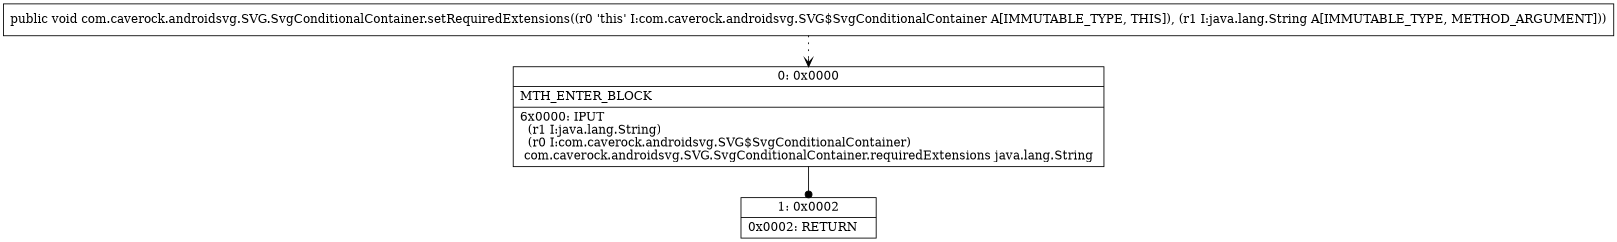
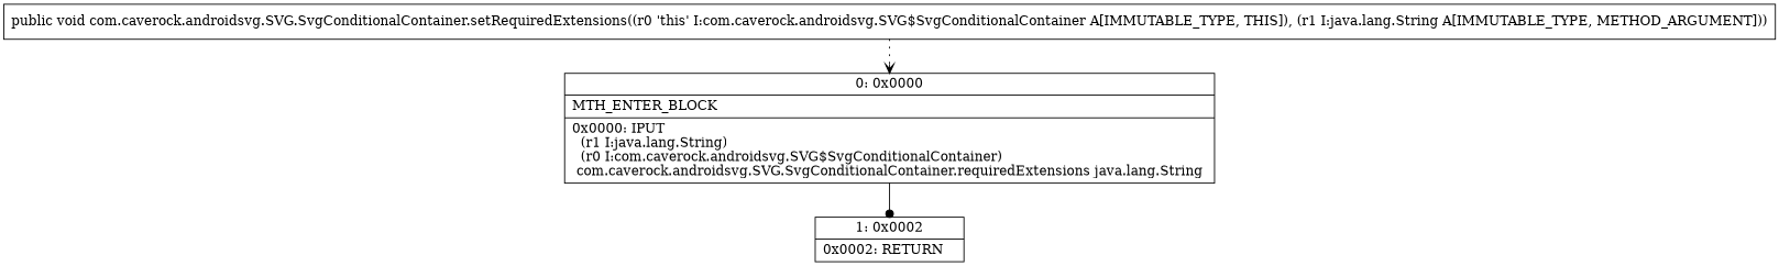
  digraph {
    node [shape=record]
-   n1 [label="{0\:\ 0x0000|MTH_ENTER_BLOCK\l|6x0000: IPUT  \l  (r1 I:java.lang.String)\l  (r0 I:com.caverock.androidsvg.SVG$SvgConditionalContainer)\l com.caverock.androidsvg.SVG.SvgConditionalContainer.requiredExtensions java.lang.String \l}"]
+   n1 [label="{0\:\ 0x0000|MTH_ENTER_BLOCK\l|0x0000: IPUT  \l  (r1 I:java.lang.String)\l  (r0 I:com.caverock.androidsvg.SVG$SvgConditionalContainer)\l com.caverock.androidsvg.SVG.SvgConditionalContainer.requiredExtensions java.lang.String \l}"]
    n2 [label="{1\:\ 0x0002|0x0002: RETURN   \l}"]
    n3 [label="{public void com.caverock.androidsvg.SVG.SvgConditionalContainer.setRequiredExtensions((r0 'this' I:com.caverock.androidsvg.SVG$SvgConditionalContainer A[IMMUTABLE_TYPE, THIS]), (r1 I:java.lang.String A[IMMUTABLE_TYPE, METHOD_ARGUMENT])) }"]
    n1 -> n2 [style=solid arrowhead=dot]
    n3 -> n1 [style=dotted arrowhead=vee]
  }
